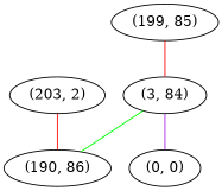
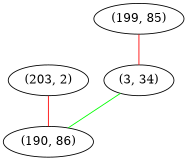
  graph {
    edge [color=red weight=1]
-   "(3, 34)" [label="(3, 84)"]
+   "(3, 34)"
    "(190, 86)"
-   "(0, 0)"
    "(199, 85)"
    "(203, 2)"
    "(3, 34)" -- "(190, 86)" [color=green weight=2]
-   "(3, 34)" -- "(0, 0)" [color=purple weight=4]
    "(199, 85)" -- "(3, 34)"
    "(203, 2)" -- "(190, 86)"
  }
